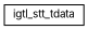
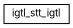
  digraph {
    rankdir=TB
    fontname=Inter
-   n1 [color=black fillcolor=white fontname=Inter fontsize=10 height=0.2 label=igtl_stt_tdata shape=record style=filled width=0.4]
+   n1 [color=black fillcolor=white fontname=Inter fontsize=10 height=0.2 label=igtl_stt_igtl shape=record style=filled width=0.4]
  }
